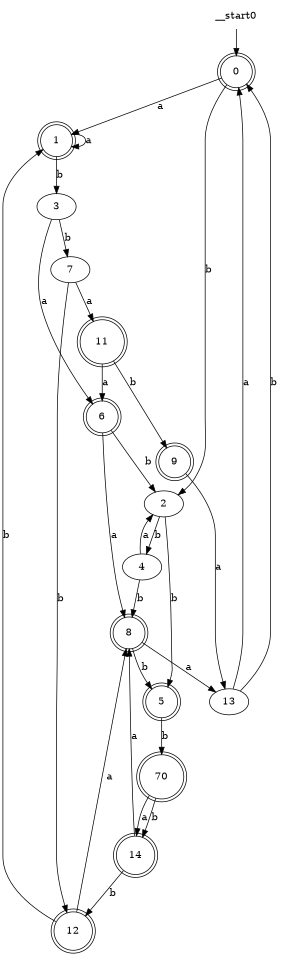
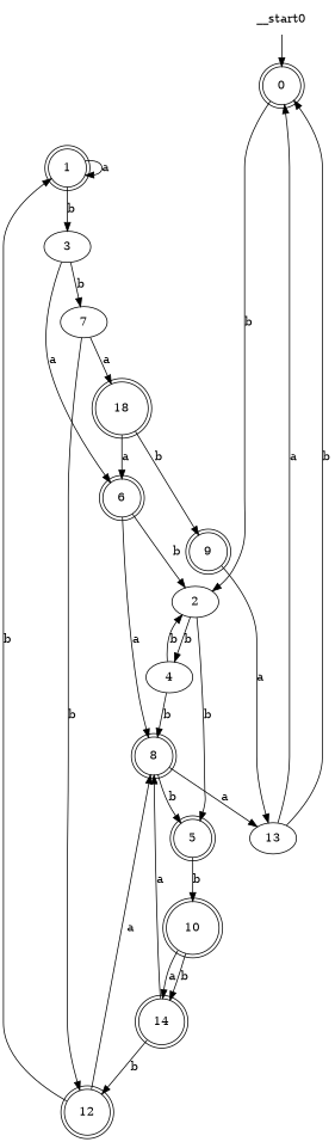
  digraph {
    node [shape=doublecircle]
    __start0 [shape=none]
    0
    1
    2 [shape=""]
    3 [shape=""]
    4 [shape=""]
    5
    6
    7 [shape=""]
    8
-   10 [label=70]
-   11
+   10
+   11 [label=18]
    12
    13 [shape=""]
    9
    14
    __start0 -> 0
-   0 -> 1 [label=a]
    0 -> 2 [label=b]
    1 -> 1 [label=a]
    1 -> 3 [label=b]
    2 -> 4 [label=b]
    2 -> 5 [label=b]
    3 -> 6 [label=a]
    3 -> 7 [label=b]
-   4 -> 2 [label=a]
+   4 -> 2 [label=b]
    4 -> 8 [label=b]
    5 -> 10 [label=b]
    6 -> 2 [label=b]
    6 -> 8 [label=a]
    7 -> 11 [label=a]
    7 -> 12 [label=b]
    8 -> 5 [label=b]
    8 -> 13 [label=a]
    10 -> 14 [label=a]
    10 -> 14 [label=b]
    11 -> 6 [label=a]
    11 -> 9 [label=b]
    12 -> 1 [label=b]
    12 -> 8 [label=a]
    13 -> 0 [label=a]
    13 -> 0 [label=b]
    9 -> 13 [label=a]
    14 -> 8 [label=a]
    14 -> 12 [label=b]
  }
